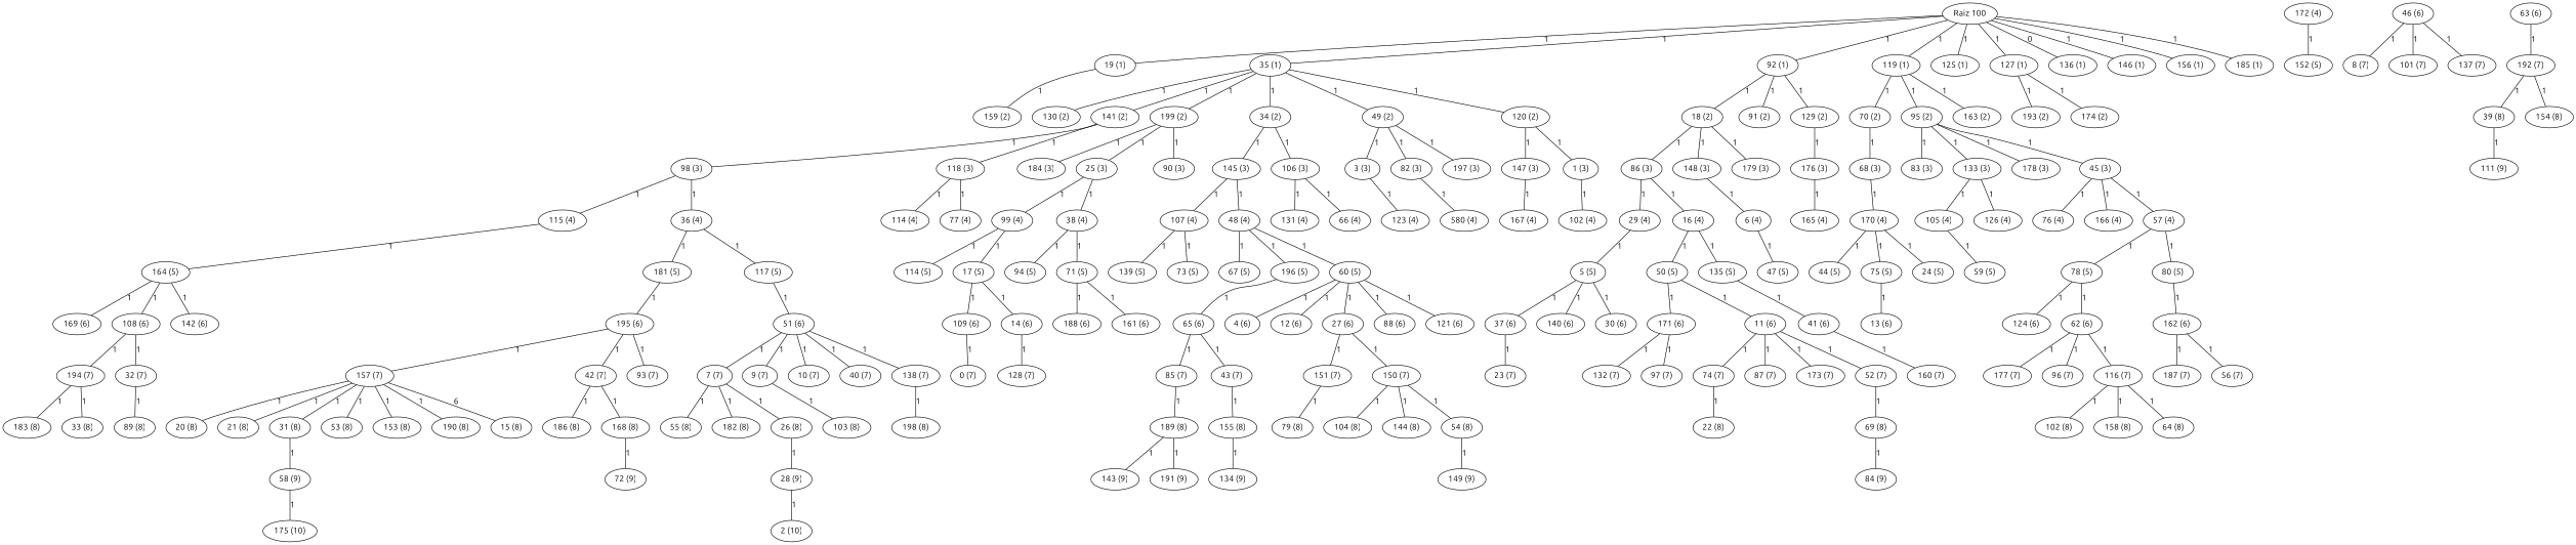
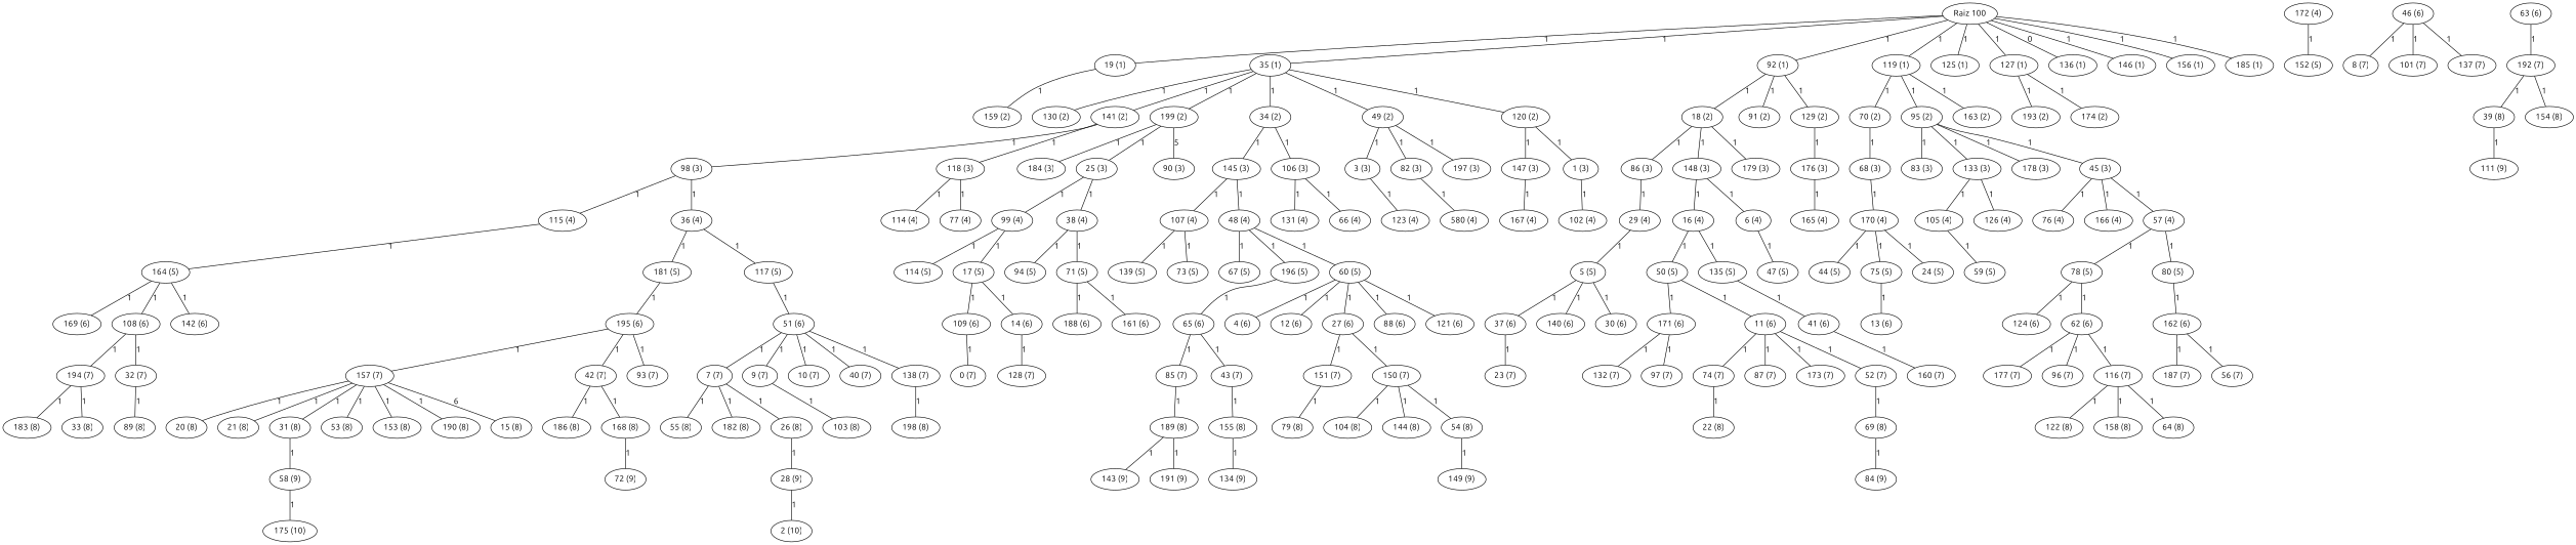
  graph {
    fontname=Ubuntu
    node [fontname=Ubuntu]
    edge [fontname=Ubuntu]
    n1 [label="Raiz 100"]
    n2 [label="19 (1)"]
    n3 [label="35 (1)"]
    n4 [label="92 (1)"]
    n5 [label="119 (1)"]
    n6 [label="125 (1)"]
    n7 [label="127 (1)"]
    n8 [label="136 (1)"]
    n9 [label="146 (1)"]
    n10 [label="156 (1)"]
    n11 [label="185 (1)"]
    n12 [label="159 (2)"]
    n13 [label="34 (2)"]
    n14 [label="49 (2)"]
    n15 [label="120 (2)"]
    n16 [label="130 (2)"]
    n17 [label="141 (2)"]
    n18 [label="199 (2)"]
    n19 [label="18 (2)"]
    n20 [label="91 (2)"]
    n21 [label="129 (2)"]
    n22 [label="70 (2)"]
    n23 [label="95 (2)"]
    n24 [label="163 (2)"]
    n25 [label="174 (2)"]
    n26 [label="193 (2)"]
    n27 [label="106 (3)"]
    n28 [label="145 (3)"]
    n29 [label="3 (3)"]
    n30 [label="82 (3)"]
    n31 [label="197 (3)"]
    n32 [label="1 (3)"]
    n33 [label="147 (3)"]
    n34 [label="98 (3)"]
    n35 [label="118 (3)"]
    n36 [label="25 (3)"]
    n37 [label="90 (3)"]
    n38 [label="184 (3)"]
    n39 [label="86 (3)"]
    n40 [label="148 (3)"]
    n41 [label="179 (3)"]
    n42 [label="176 (3)"]
    n43 [label="68 (3)"]
    n44 [label="45 (3)"]
    n45 [label="83 (3)"]
    n46 [label="133 (3)"]
    n47 [label="178 (3)"]
    n48 [label="66 (4)"]
    n49 [label="131 (4)"]
    n50 [label="48 (4)"]
    n51 [label="107 (4)"]
    n52 [label="123 (4)"]
    n53 [label="580 (4)"]
    n54 [label="102 (4)"]
    n55 [label="167 (4)"]
    n56 [label="36 (4)"]
    n57 [label="115 (4)"]
    n58 [label="77 (4)"]
    n59 [label="114 (4)"]
    n60 [label="38 (4)"]
    n61 [label="99 (4)"]
    n62 [label="16 (4)"]
    n63 [label="29 (4)"]
    n64 [label="6 (4)"]
    n65 [label="165 (4)"]
    n66 [label="170 (4)"]
    n67 [label="57 (4)"]
    n68 [label="76 (4)"]
    n69 [label="166 (4)"]
    n70 [label="105 (4)"]
    n71 [label="126 (4)"]
    n72 [label="60 (5)"]
    n73 [label="67 (5)"]
    n74 [label="196 (5)"]
    n75 [label="73 (5)"]
    n76 [label="139 (5)"]
    n77 [label="117 (5)"]
    n78 [label="181 (5)"]
    n79 [label="164 (5)"]
    n80 [label="71 (5)"]
    n81 [label="94 (5)"]
    n82 [label="17 (5)"]
    n83 [label="114 (5)"]
    n84 [label="50 (5)"]
    n85 [label="135 (5)"]
    n86 [label="5 (5)"]
    n87 [label="47 (5)"]
    n88 [label="24 (5)"]
    n89 [label="44 (5)"]
    n90 [label="75 (5)"]
    n91 [label="78 (5)"]
    n92 [label="80 (5)"]
    n93 [label="59 (5)"]
    n94 [label="172 (4)"]
    n95 [label="152 (5)"]
    n96 [label="4 (6)"]
    n97 [label="12 (6)"]
    n98 [label="27 (6)"]
    n99 [label="88 (6)"]
    n100 [label="121 (6)"]
    n101 [label="65 (6)"]
    n102 [label="51 (6)"]
    n103 [label="195 (6)"]
    n104 [label="108 (6)"]
    n105 [label="142 (6)"]
    n106 [label="169 (6)"]
    n107 [label="161 (6)"]
    n108 [label="188 (6)"]
    n109 [label="14 (6)"]
    n110 [label="109 (6)"]
    n111 [label="11 (6)"]
    n112 [label="171 (6)"]
    n113 [label="41 (6)"]
    n114 [label="30 (6)"]
    n115 [label="37 (6)"]
    n116 [label="140 (6)"]
    n117 [label="13 (6)"]
    n118 [label="62 (6)"]
    n119 [label="124 (6)"]
    n120 [label="162 (6)"]
    n121 [label="150 (7)"]
    n122 [label="151 (7)"]
    n123 [label="43 (7)"]
    n124 [label="85 (7)"]
    n125 [label="7 (7)"]
    n126 [label="9 (7)"]
    n127 [label="10 (7)"]
    n128 [label="40 (7)"]
    n129 [label="138 (7)"]
    n130 [label="42 (7)"]
    n131 [label="93 (7)"]
    n132 [label="157 (7)"]
    n133 [label="32 (7)"]
    n134 [label="194 (7)"]
    n135 [label="128 (7)"]
    n136 [label="0 (7)"]
    n137 [label="52 (7)"]
    n138 [label="74 (7)"]
    n139 [label="87 (7)"]
    n140 [label="173 (7)"]
    n141 [label="97 (7)"]
    n142 [label="132 (7)"]
    n143 [label="46 (6)"]
    n144 [label="8 (7)"]
    n145 [label="101 (7)"]
    n146 [label="137 (7)"]
    n147 [label="63 (6)"]
    n148 [label="192 (7)"]
    n149 [label="160 (7)"]
    n150 [label="23 (7)"]
    n151 [label="96 (7)"]
    n152 [label="116 (7)"]
    n153 [label="177 (7)"]
    n154 [label="56 (7)"]
    n155 [label="187 (7)"]
    n156 [label="54 (8)"]
    n157 [label="104 (8)"]
    n158 [label="144 (8)"]
    n159 [label="79 (8)"]
    n160 [label="155 (8)"]
    n161 [label="189 (8)"]
    n162 [label="26 (8)"]
    n163 [label="55 (8)"]
    n164 [label="182 (8)"]
    n165 [label="103 (8)"]
    n166 [label="198 (8)"]
    n167 [label="168 (8)"]
    n168 [label="186 (8)"]
    n169 [label="15 (8)"]
    n170 [label="20 (8)"]
    n171 [label="21 (8)"]
    n172 [label="31 (8)"]
    n173 [label="53 (8)"]
    n174 [label="153 (8)"]
    n175 [label="190 (8)"]
    n176 [label="89 (8)"]
    n177 [label="33 (8)"]
    n178 [label="183 (8)"]
    n179 [label="69 (8)"]
    n180 [label="22 (8)"]
    n181 [label="39 (8)"]
    n182 [label="154 (8)"]
    n183 [label="64 (8)"]
-   n184 [label="102 (8)"]
+   n184 [label="122 (8)"]
    n185 [label="158 (8)"]
    n186 [label="149 (9)"]
    n187 [label="134 (9)"]
    n188 [label="143 (9)"]
    n189 [label="191 (9)"]
    n190 [label="28 (9)"]
    n191 [label="72 (9)"]
    n192 [label="58 (9)"]
    n193 [label="84 (9)"]
    n194 [label="111 (9)"]
    n195 [label="2 (10)"]
    n196 [label="175 (10)"]
    n1 -- n2 [label=1]
    n1 -- n3 [label=1]
    n1 -- n4 [label=1]
    n1 -- n5 [label=1]
    n1 -- n6 [label=1]
    n1 -- n7 [label=1]
    n1 -- n8 [label=0]
    n1 -- n9 [label=1]
    n1 -- n10 [label=1]
    n1 -- n11 [label=1]
    n2 -- n12 [label=1]
    n3 -- n13 [label=1]
    n3 -- n14 [label=1]
    n3 -- n15 [label=1]
    n3 -- n16 [label=1]
    n3 -- n17 [label=1]
    n3 -- n18 [label=1]
    n4 -- n19 [label=1]
    n4 -- n20 [label=1]
    n4 -- n21 [label=1]
    n5 -- n22 [label=1]
    n5 -- n23 [label=1]
    n5 -- n24 [label=1]
    n7 -- n25 [label=1]
    n7 -- n26 [label=1]
    n13 -- n27 [label=1]
    n13 -- n28 [label=1]
    n14 -- n29 [label=1]
    n14 -- n30 [label=1]
    n14 -- n31 [label=1]
    n15 -- n32 [label=1]
    n15 -- n33 [label=1]
    n17 -- n34 [label=1]
    n17 -- n35 [label=1]
    n18 -- n36 [label=1]
-   n18 -- n37 [label=1]
+   n18 -- n37 [label=5]
    n18 -- n38 [label=1]
    n19 -- n39 [label=1]
    n19 -- n40 [label=1]
    n19 -- n41 [label=1]
    n21 -- n42 [label=1]
    n22 -- n43 [label=1]
    n23 -- n44 [label=1]
    n23 -- n45 [label=1]
    n23 -- n46 [label=1]
    n23 -- n47 [label=1]
    n27 -- n48 [label=1]
    n27 -- n49 [label=1]
    n28 -- n50 [label=1]
    n28 -- n51 [label=1]
    n29 -- n52 [label=1]
    n30 -- n53 [label=1]
    n32 -- n54 [label=1]
    n33 -- n55 [label=1]
    n34 -- n56 [label=1]
    n34 -- n57 [label=1]
    n35 -- n58 [label=1]
    n35 -- n59 [label=1]
    n36 -- n60 [label=1]
    n36 -- n61 [label=1]
-   n39 -- n62 [label=1]
+   n40 -- n62 [label=1]
    n39 -- n63 [label=1]
    n40 -- n64 [label=1]
    n42 -- n65 [label=1]
    n43 -- n66 [label=1]
    n44 -- n67 [label=1]
    n44 -- n68 [label=1]
    n44 -- n69 [label=1]
    n46 -- n70 [label=1]
    n46 -- n71 [label=1]
    n50 -- n72 [label=1]
    n50 -- n73 [label=1]
    n50 -- n74 [label=1]
    n51 -- n75 [label=1]
    n51 -- n76 [label=1]
    n56 -- n77 [label=1]
    n56 -- n78 [label=1]
    n57 -- n79 [label=1]
    n60 -- n80 [label=1]
    n60 -- n81 [label=1]
    n61 -- n82 [label=1]
    n61 -- n83 [label=1]
    n62 -- n84 [label=1]
    n62 -- n85 [label=1]
    n63 -- n86 [label=1]
    n64 -- n87 [label=1]
    n66 -- n88 [label=1]
    n66 -- n89 [label=1]
    n66 -- n90 [label=1]
    n67 -- n91 [label=1]
    n67 -- n92 [label=1]
    n70 -- n93 [label=1]
    n72 -- n96 [label=1]
    n72 -- n97 [label=1]
    n72 -- n98 [label=1]
    n72 -- n99 [label=1]
    n72 -- n100 [label=1]
    n74 -- n101 [label=1]
    n77 -- n102 [label=1]
    n78 -- n103 [label=1]
    n79 -- n104 [label=1]
    n79 -- n105 [label=1]
    n79 -- n106 [label=1]
    n80 -- n107 [label=1]
    n80 -- n108 [label=1]
    n82 -- n109 [label=1]
    n82 -- n110 [label=1]
    n84 -- n111 [label=1]
    n84 -- n112 [label=1]
    n85 -- n113 [label=1]
    n86 -- n114 [label=1]
    n86 -- n115 [label=1]
    n86 -- n116 [label=1]
    n90 -- n117 [label=1]
    n91 -- n118 [label=1]
    n91 -- n119 [label=1]
    n92 -- n120 [label=1]
    n94 -- n95 [label=1]
    n98 -- n121 [label=1]
    n98 -- n122 [label=1]
    n101 -- n123 [label=1]
    n101 -- n124 [label=1]
    n102 -- n125 [label=1]
    n102 -- n126 [label=1]
    n102 -- n127 [label=1]
    n102 -- n128 [label=1]
    n102 -- n129 [label=1]
    n103 -- n130 [label=1]
    n103 -- n131 [label=1]
    n103 -- n132 [label=1]
    n104 -- n133 [label=1]
    n104 -- n134 [label=1]
    n109 -- n135 [label=1]
    n110 -- n136 [label=1]
    n111 -- n137 [label=1]
    n111 -- n138 [label=1]
    n111 -- n139 [label=1]
    n111 -- n140 [label=1]
    n112 -- n141 [label=1]
    n112 -- n142 [label=1]
    n113 -- n149 [label=1]
    n115 -- n150 [label=1]
    n118 -- n151 [label=1]
    n118 -- n152 [label=1]
    n118 -- n153 [label=1]
    n120 -- n154 [label=1]
    n120 -- n155 [label=1]
    n121 -- n156 [label=1]
    n121 -- n157 [label=1]
    n121 -- n158 [label=1]
    n122 -- n159 [label=1]
    n123 -- n160 [label=1]
    n124 -- n161 [label=1]
    n125 -- n162 [label=1]
    n125 -- n163 [label=1]
    n125 -- n164 [label=1]
    n126 -- n165 [label=1]
    n129 -- n166 [label=1]
    n130 -- n167 [label=1]
    n130 -- n168 [label=1]
    n132 -- n169 [label=6]
    n132 -- n170 [label=1]
    n132 -- n171 [label=1]
    n132 -- n172 [label=1]
    n132 -- n173 [label=1]
    n132 -- n174 [label=1]
    n132 -- n175 [label=1]
    n133 -- n176 [label=1]
    n134 -- n177 [label=1]
    n134 -- n178 [label=1]
    n137 -- n179 [label=1]
    n138 -- n180 [label=1]
    n143 -- n144 [label=1]
    n143 -- n145 [label=1]
    n143 -- n146 [label=1]
    n147 -- n148 [label=1]
    n148 -- n181 [label=1]
    n148 -- n182 [label=1]
    n152 -- n183 [label=1]
    n152 -- n184 [label=1]
    n152 -- n185 [label=1]
    n156 -- n186 [label=1]
    n160 -- n187 [label=1]
    n161 -- n188 [label=1]
    n161 -- n189 [label=1]
    n162 -- n190 [label=1]
    n167 -- n191 [label=1]
    n172 -- n192 [label=1]
    n179 -- n193 [label=1]
    n181 -- n194 [label=1]
    n190 -- n195 [label=1]
    n192 -- n196 [label=1]
  }
